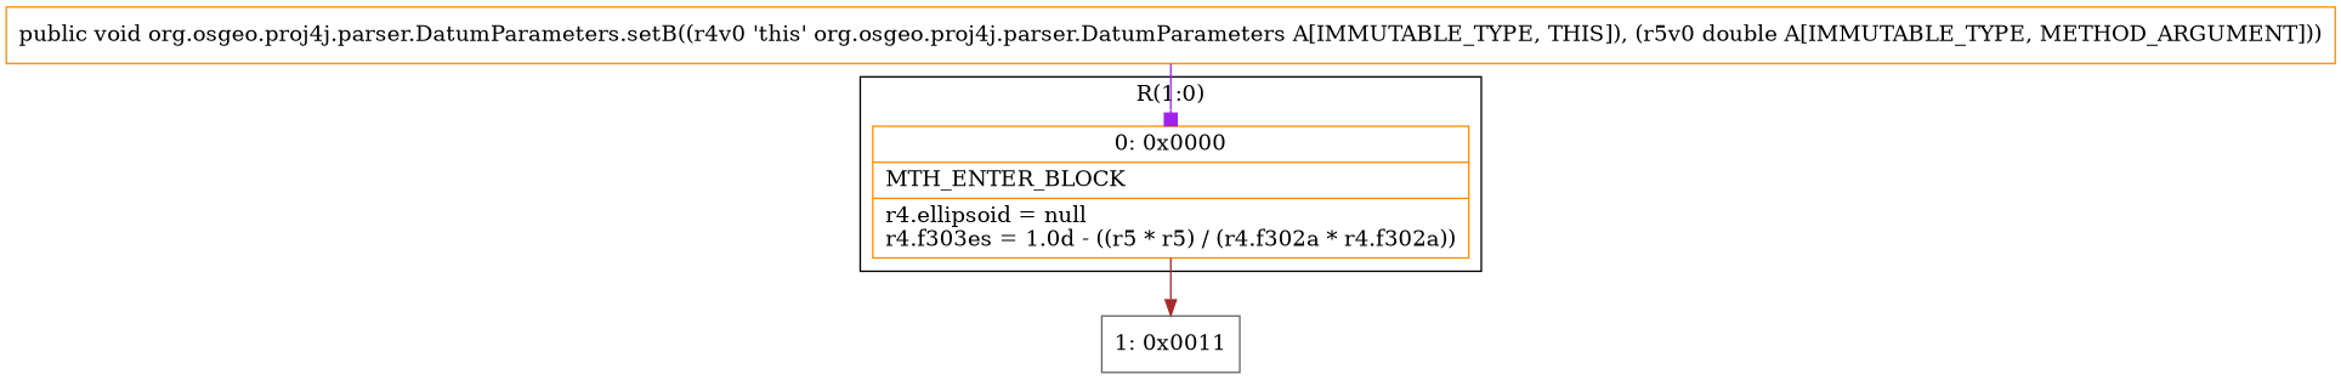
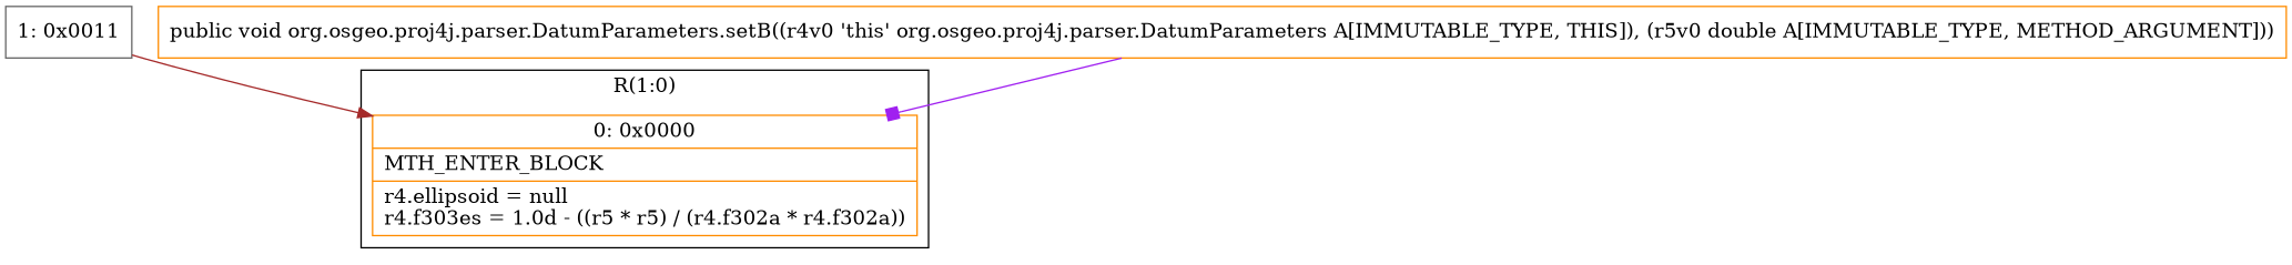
  digraph {
    node [color=darkorange shape=record]
    n1 [label="{0\:\ 0x0000|MTH_ENTER_BLOCK\l|r4.ellipsoid = null\lr4.f303es = 1.0d \- ((r5 * r5) \/ (r4.f302a * r4.f302a))\l}"]
    n2 [color=gray40 label="{1\:\ 0x0011}"]
    n3 [label="{public void org.osgeo.proj4j.parser.DatumParameters.setB((r4v0 'this' org.osgeo.proj4j.parser.DatumParameters A[IMMUTABLE_TYPE, THIS]), (r5v0 double A[IMMUTABLE_TYPE, METHOD_ARGUMENT])) }"]
    subgraph cluster_1 {
      label="R(1:0)"
      n1
    }
-   n1 -> n2 [color=brown arrowhead=normal]
+   n2 -> n1 [color=brown arrowhead=normal]
    n3 -> n1 [color=purple arrowhead=box]
  }
